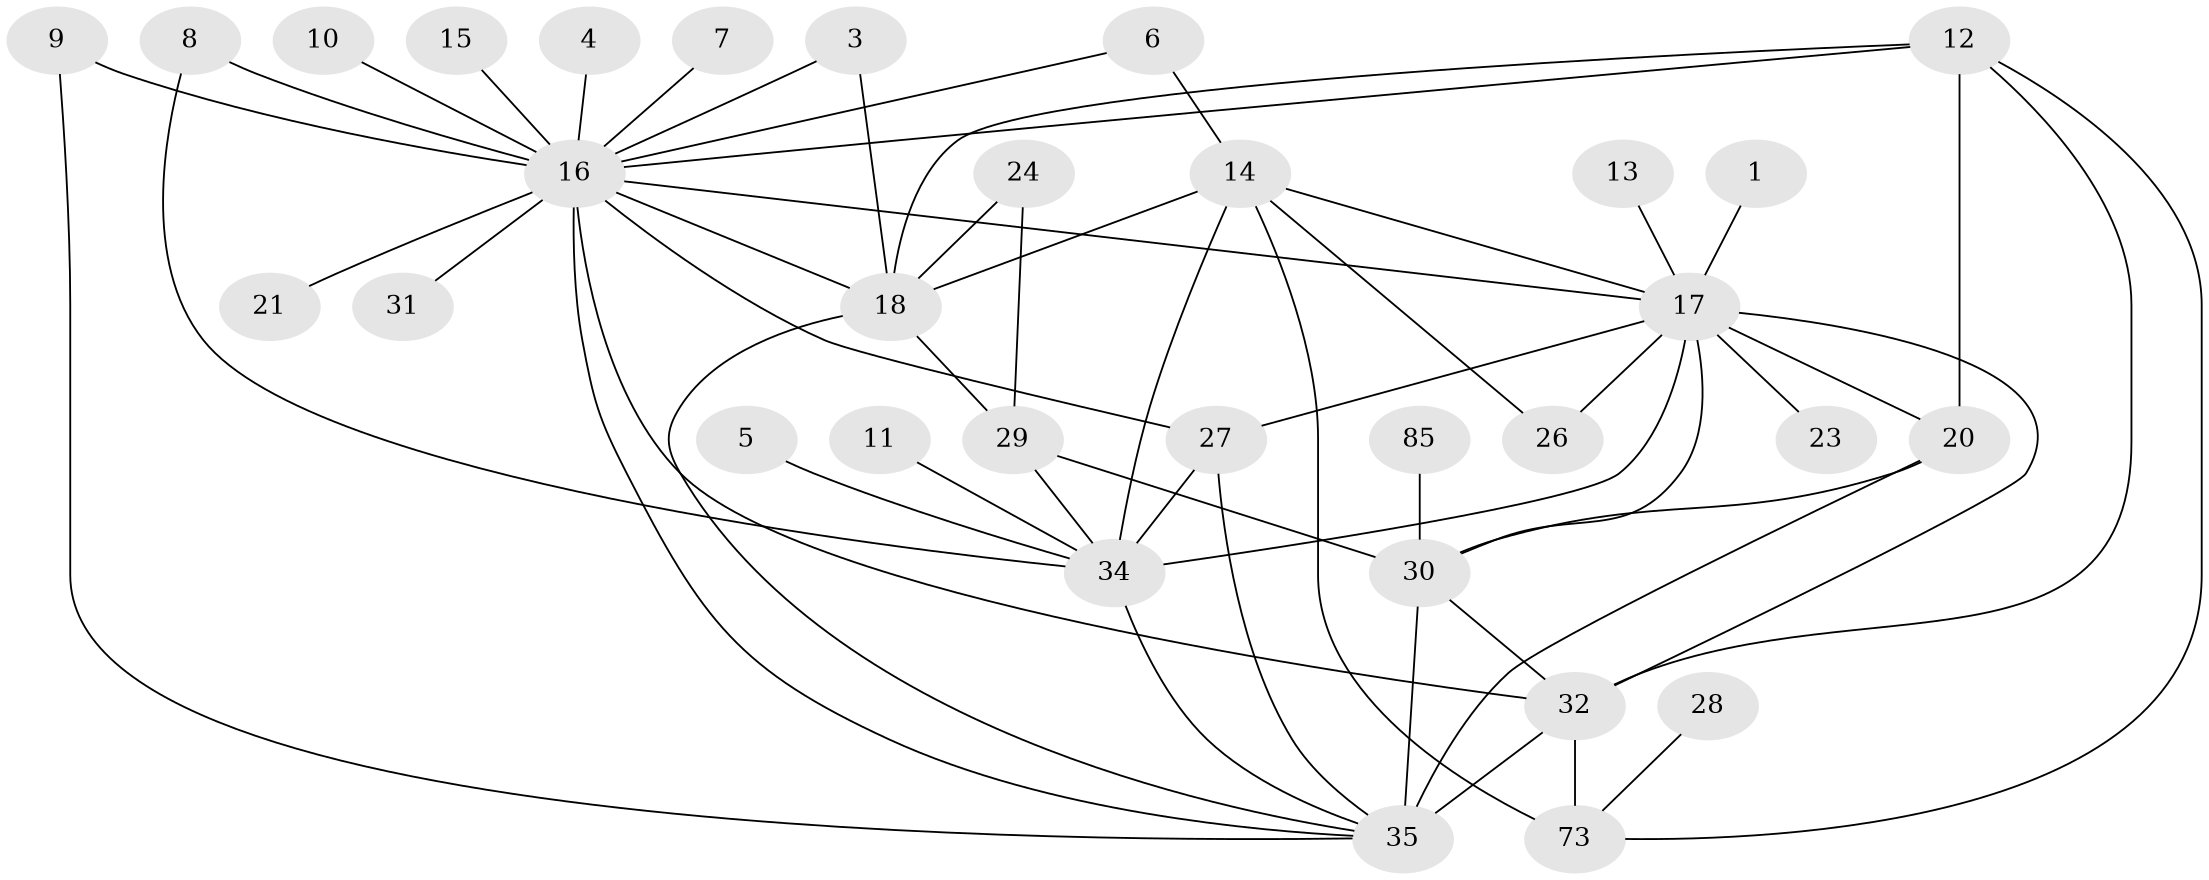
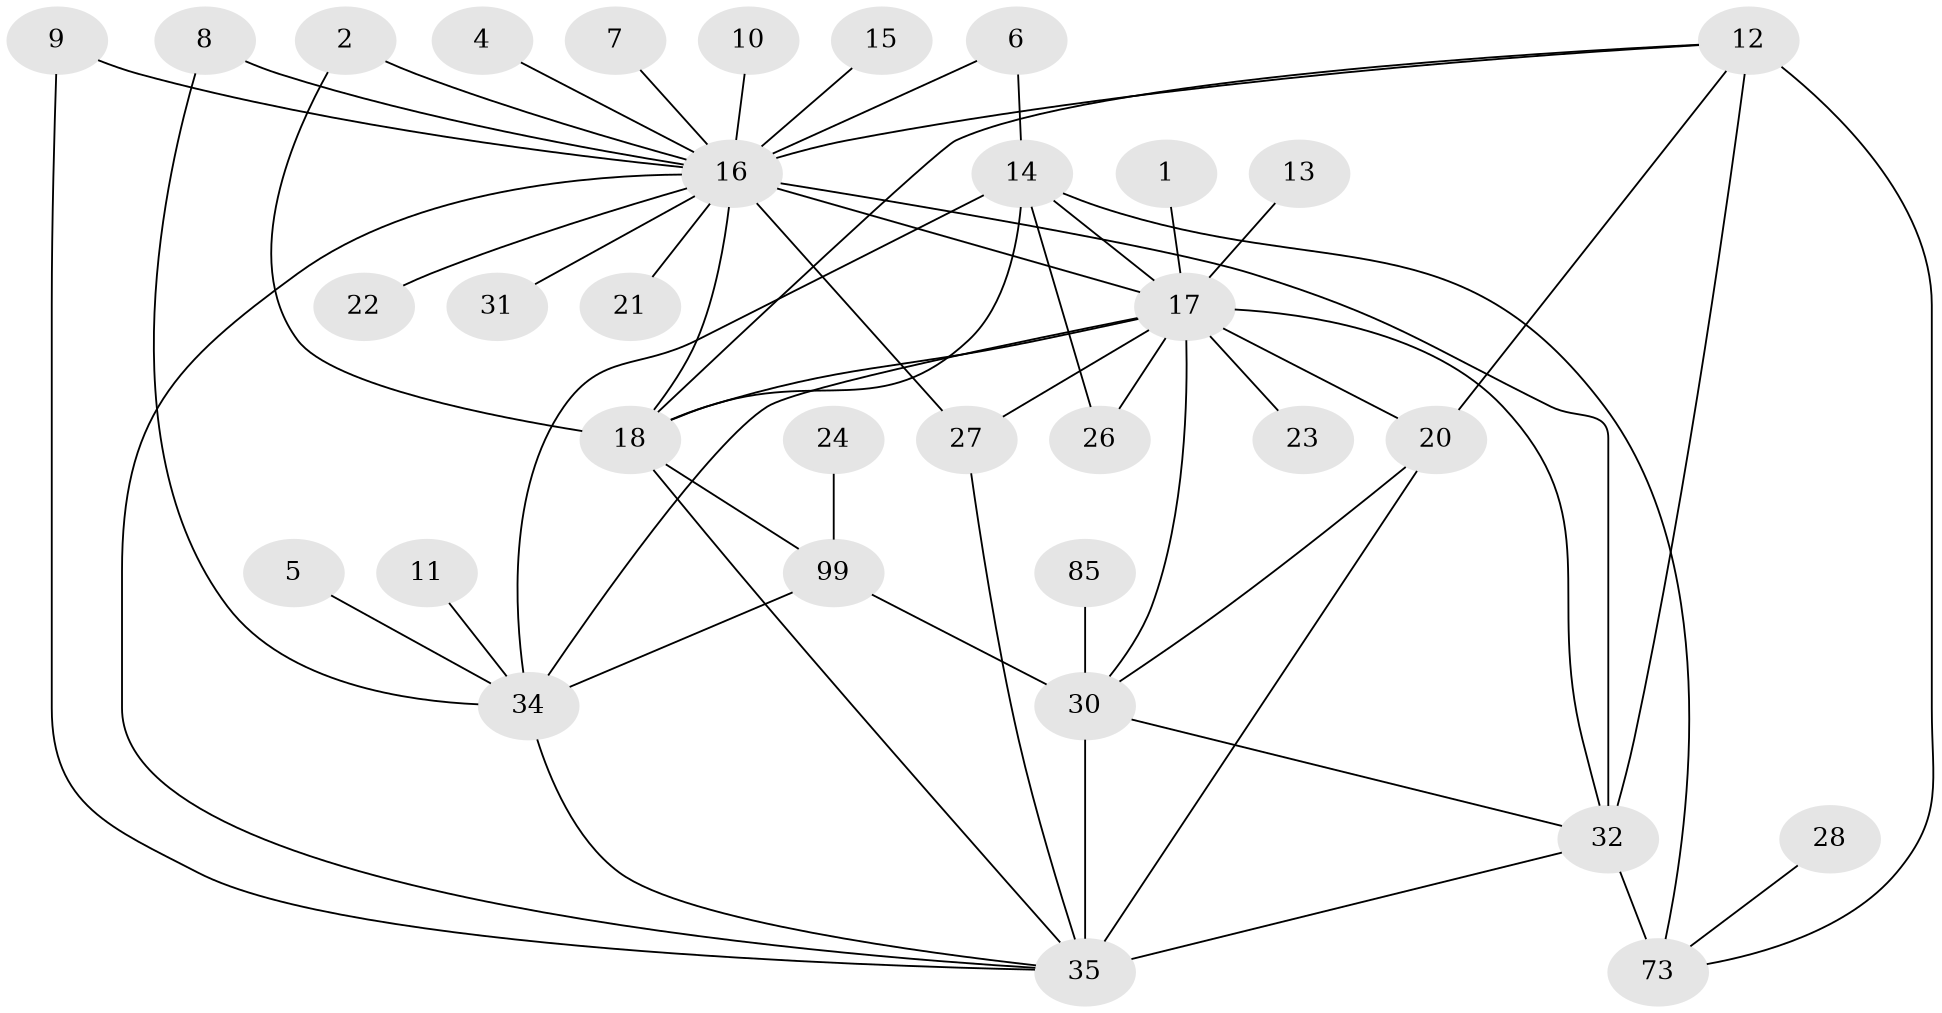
  graph {
    node [color=gray90 style=filled]
    edge [weight=1.0]
    1
    17
    20
    34
    18
    32
    26
    27
    23
    30
    16
    35
    21
+   22
    31
-   3
+   3 [label=2]
    4
    5
    6
    14
    n21 [label=73]
    7
    8
    9
    10
    11
    12
-   29
+   29 [label=99]
    13
    15
    24
    n32 [label=85]
    28
    1 -- 17
    17 -- 20 [weight=2.0]
    17 -- 34
-   24 -- 18
+   17 -- 18
    17 -- 32 [weight=2.0]
    17 -- 26
    17 -- 27
    17 -- 23
    17 -- 30
    20 -- 30
    20 -- 35
    34 -- 35
    18 -- 35
    18 -- 29
    32 -- 35 [weight=2.0]
    32 -- n21 [weight=3.0]
-   27 -- 34
    27 -- 35
    30 -- 32
    30 -- 35 [weight=3.0]
    16 -- 17
    16 -- 18 [weight=2.0]
    16 -- 32 [weight=4.0]
    16 -- 27
    16 -- 35
    16 -- 21
+   16 -- 22
    16 -- 31
    3 -- 18
    3 -- 16
    4 -- 16
    5 -- 34
    6 -- 16
    6 -- 14
    14 -- 17 [weight=2.0]
    14 -- 34 [weight=2.0]
    14 -- 18
    14 -- 26
    14 -- n21
    7 -- 16
    8 -- 34
    8 -- 16
    9 -- 16
    9 -- 35
    10 -- 16
    11 -- 34
    12 -- 20
    12 -- 18
    12 -- 32
    12 -- 16
    12 -- n21
    29 -- 34
    29 -- 30
    13 -- 17
    15 -- 16
    24 -- 29
    n32 -- 30
    28 -- n21
  }
